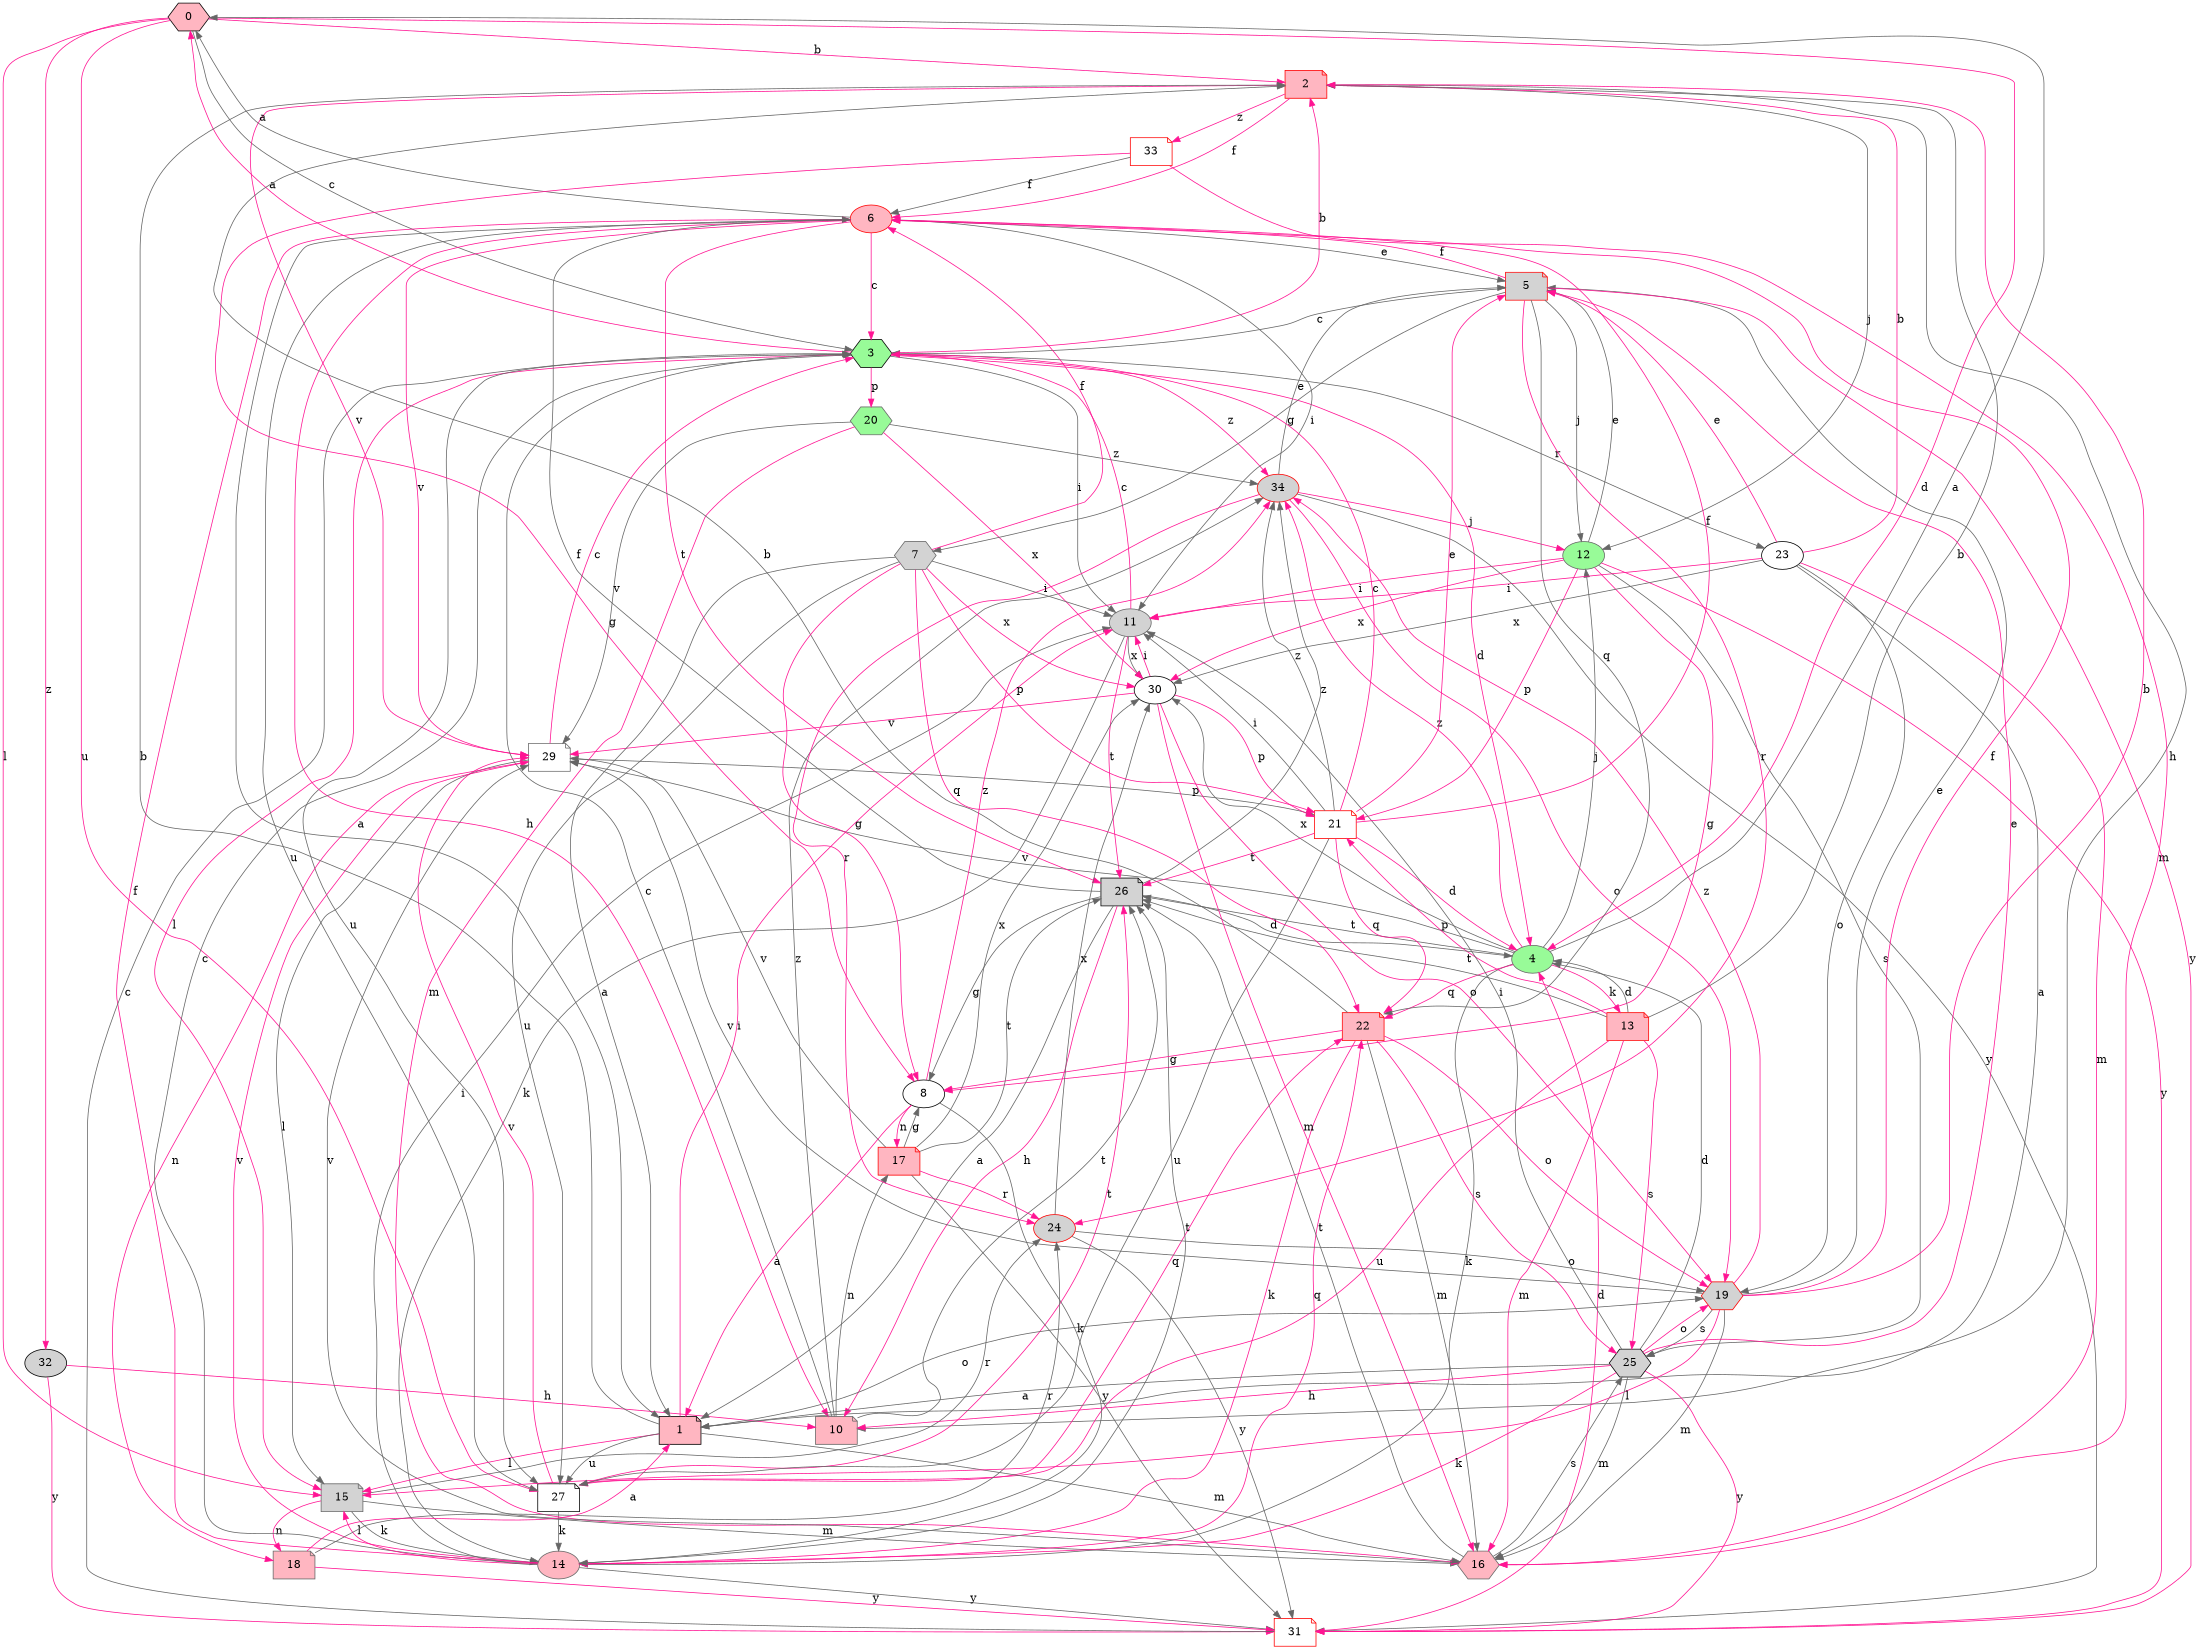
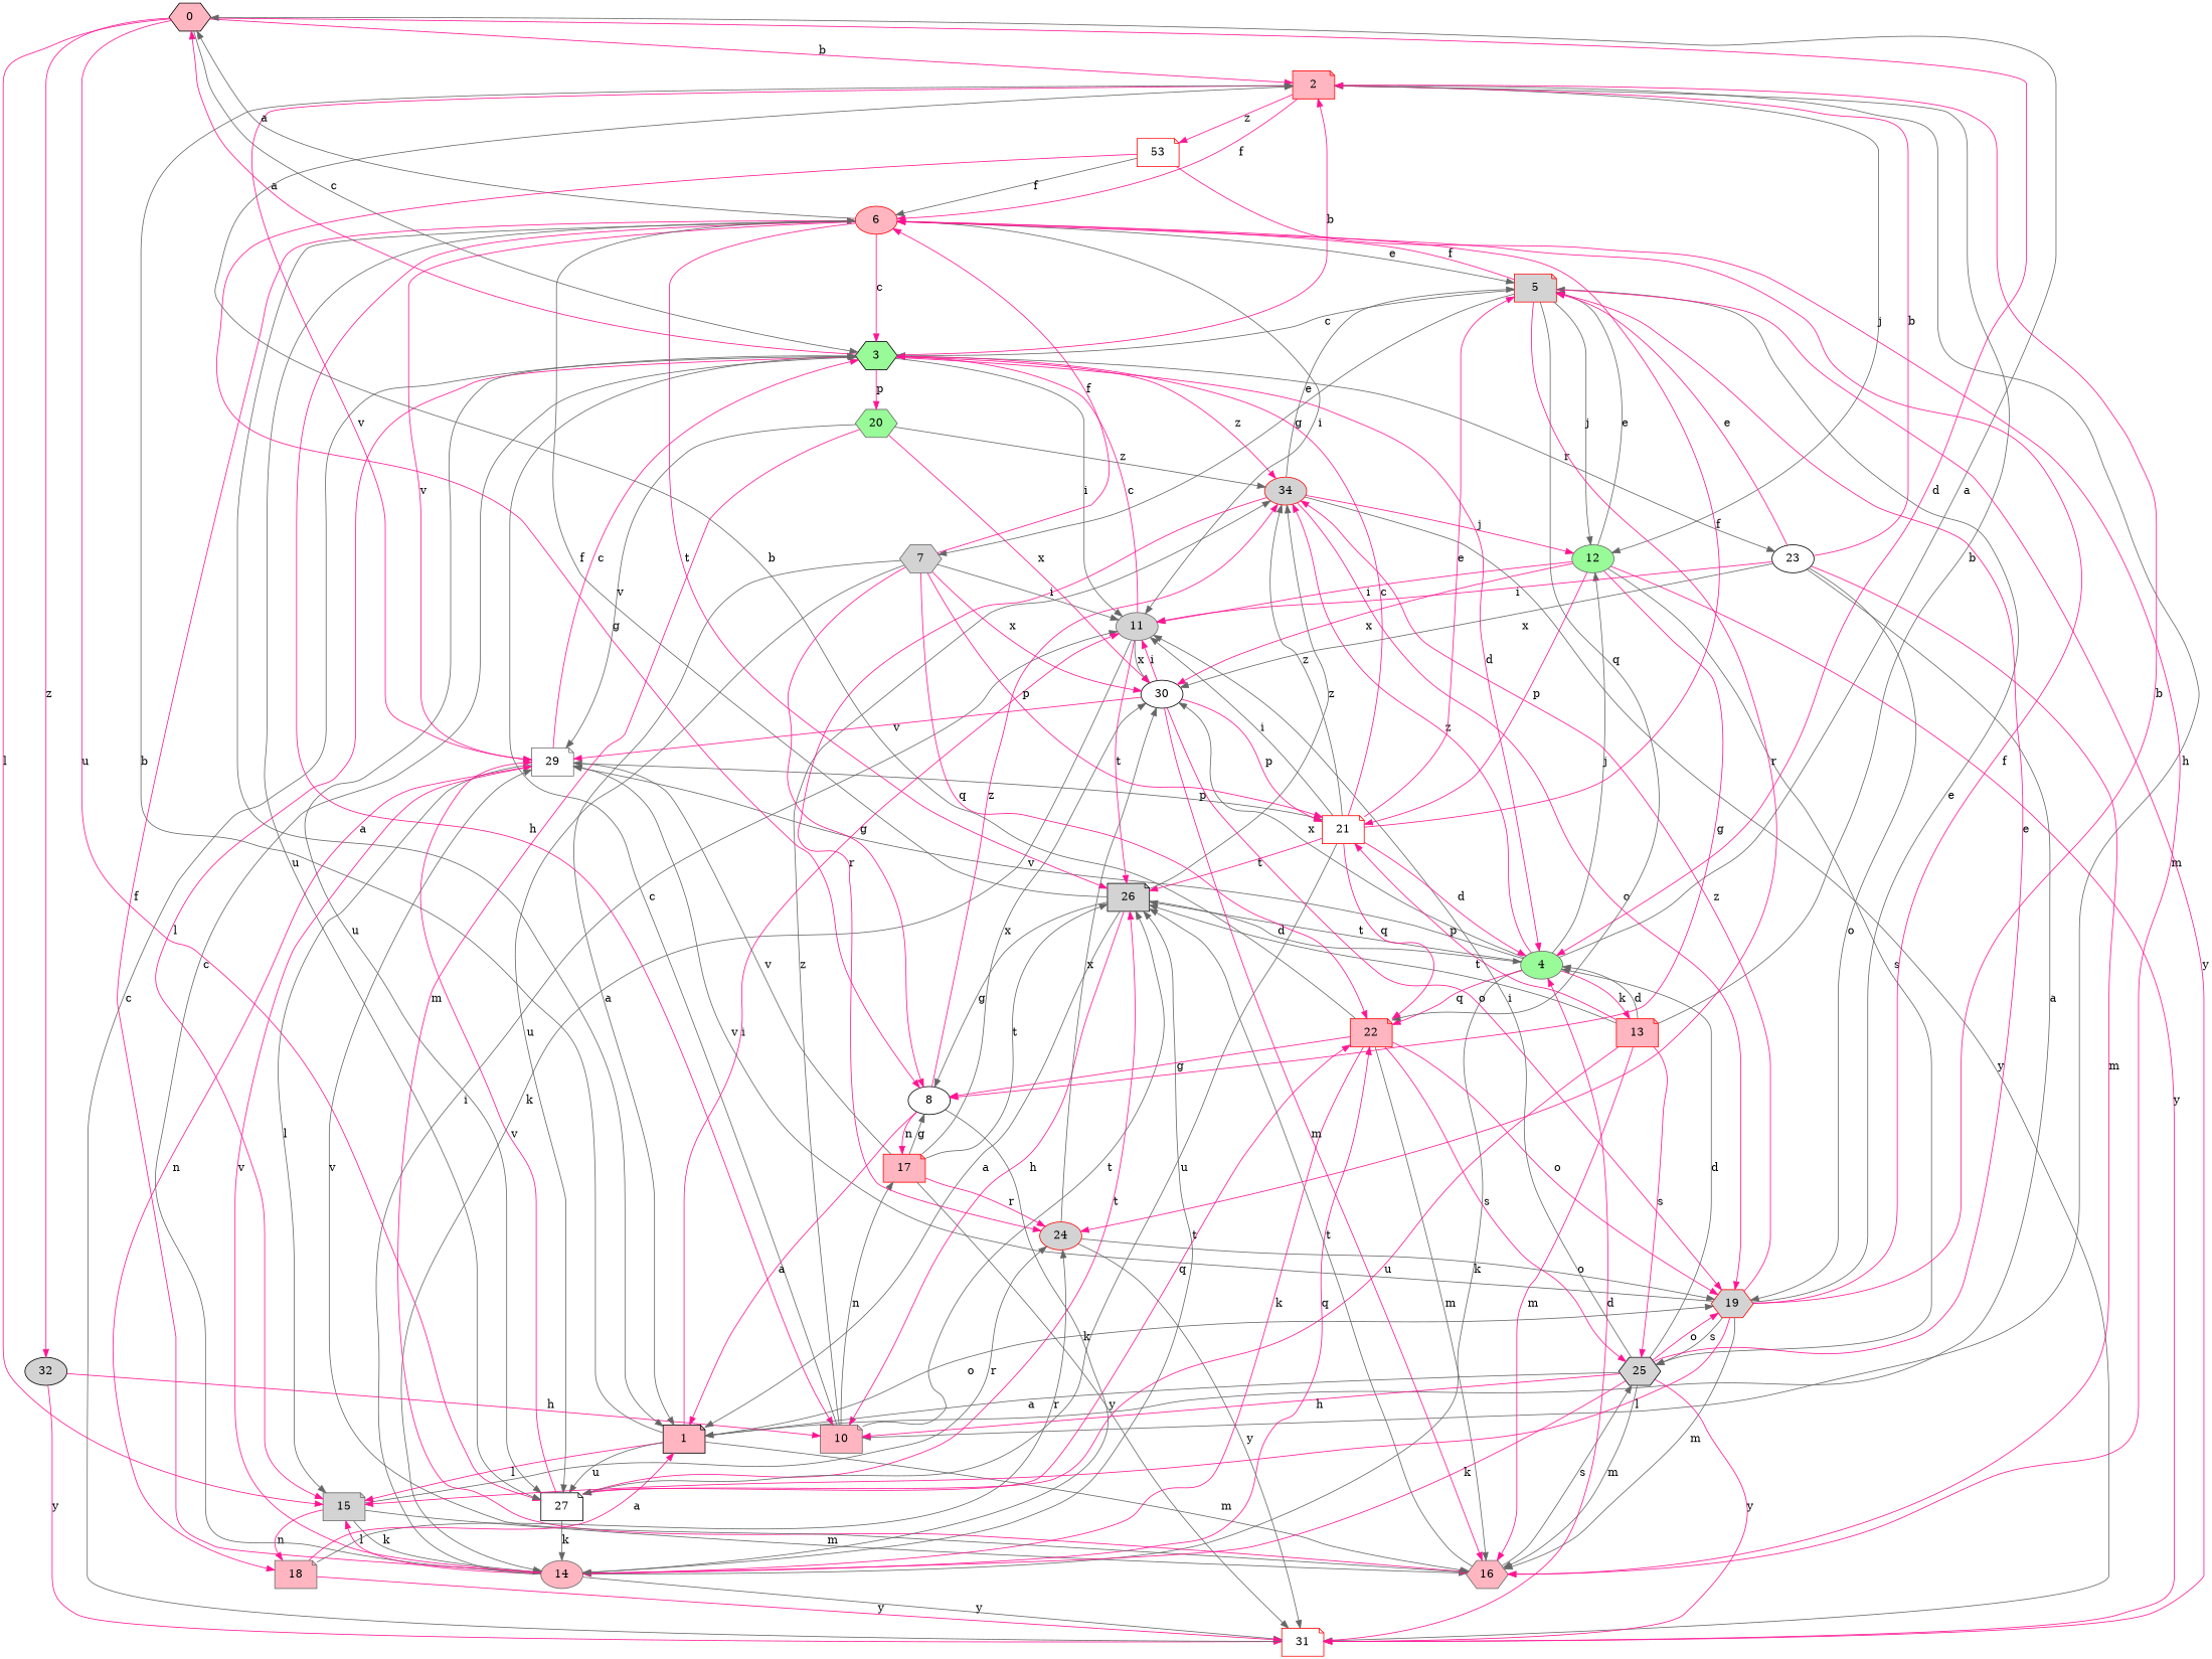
  strict digraph {
    node [color=red fillcolor=lightpink shape=note style=filled]
    edge [color=deeppink]
    0 [color=black shape=hexagon]
    2
    3 [color=black fillcolor=palegreen shape=hexagon]
    4 [color=gray40 fillcolor=palegreen shape=ellipse]
    15 [color=gray40 fillcolor=lightgrey]
    27 [color=black fillcolor=white]
    32 [color=black fillcolor=lightgrey shape=ellipse]
    6 [shape=ellipse]
    10 [color=gray40]
    12 [color=gray40 fillcolor=palegreen shape=ellipse]
    29 [color=gray40 fillcolor=white]
-   33 [fillcolor=white]
+   33 [fillcolor=white label=53]
    11 [color=gray40 fillcolor=lightgrey shape=ellipse]
    20 [color=gray40 fillcolor=palegreen shape=hexagon]
    23 [color=black fillcolor=white shape=ellipse]
    34 [fillcolor=lightgrey shape=ellipse]
    13
    14 [color=gray40 shape=ellipse]
    22
    26 [color=black fillcolor=lightgrey]
    30 [color=black fillcolor=white shape=ellipse]
    16 [color=gray40 shape=hexagon]
    24 [fillcolor=lightgrey shape=ellipse]
    18 [color=gray40]
    31 [fillcolor=white]
    1 [color=black]
    19 [fillcolor=lightgrey shape=hexagon]
    25 [color=black fillcolor=lightgrey shape=hexagon]
    5 [fillcolor=lightgrey]
    17
    8 [color=black fillcolor=white shape=ellipse]
    21 [fillcolor=white]
    7 [color=gray40 fillcolor=lightgrey shape=hexagon]
    0 -> 2 [label=b]
    0 -> 3 [color=gray40 label=c]
    0 -> 4 [label=d]
    0 -> 15 [label=l]
    0 -> 27 [label=u]
    0 -> 32 [label=z]
    2 -> 6 [label=f]
    2 -> 10 [color=gray40 label=h]
    2 -> 12 [color=gray40 label=j]
    2 -> 29 [label=v]
    2 -> 33 [label=z]
    3 -> 0 [label=a]
    3 -> 2 [label=b]
    3 -> 4 [label=d]
    3 -> 15 [label=l]
    3 -> 27 [color=gray40 label=u]
    3 -> 11 [color=gray40 label=i]
    3 -> 20 [label=p]
    3 -> 23 [color=gray40 label=r]
    3 -> 34 [label=z]
    4 -> 0 [color=gray40 label=a]
    4 -> 12 [color=gray40 label=j]
    4 -> 29 [color=gray40 label=v]
    4 -> 34 [label=z]
    4 -> 13 [label=k]
    4 -> 14 [color=gray40 label=k]
    4 -> 22 [label=q]
    4 -> 26 [color=gray40 label=t]
    4 -> 30 [color=gray40 label=x]
    15 -> 14 [color=gray40 label=k]
    15 -> 16 [color=gray40 label=m]
    15 -> 24 [color=gray40 label=r]
    15 -> 18 [label=n]
    27 -> 29 [label=v]
    27 -> 14 [color=gray40 label=k]
    27 -> 22 [label=q]
    27 -> 26 [label=t]
    32 -> 10 [label=h]
    32 -> 31 [label=y]
    6 -> 0 [color=gray40 label=a]
    6 -> 3 [label=c]
    6 -> 27 [color=gray40 label=u]
    6 -> 10 [label=h]
    6 -> 29 [label=v]
    6 -> 11 [color=gray40 label=i]
    6 -> 26 [label=t]
    6 -> 1 [color=gray40 label=a]
    6 -> 5 [color=gray40 label=e]
    10 -> 3 [color=gray40 label=c]
    10 -> 34 [color=gray40 label=z]
    10 -> 26 [color=gray40 label=t]
    10 -> 17 [color=gray40 label=n]
    12 -> 11 [label=i]
    12 -> 30 [label=x]
    12 -> 31 [label=y]
    12 -> 25 [color=gray40 label=s]
    12 -> 5 [color=gray40 label=e]
    12 -> 8 [label=g]
    12 -> 21 [label=p]
    29 -> 3 [label=c]
    29 -> 15 [color=gray40 label=l]
    29 -> 18 [label=n]
    29 -> 21 [color=gray40 label=p]
    33 -> 6 [color=gray40 label=f]
    33 -> 16 [label=m]
    33 -> 8 [label=g]
    11 -> 3 [label=c]
    11 -> 14 [color=gray40 label=k]
    11 -> 26 [label=t]
    11 -> 30 [color=gray40 label=x]
    20 -> 29 [color=gray40 label=v]
    20 -> 34 [color=gray40 label=z]
    20 -> 30 [label=x]
    20 -> 16 [label=m]
    23 -> 2 [label=b]
    23 -> 11 [label=i]
    23 -> 30 [color=gray40 label=x]
    23 -> 16 [label=m]
    23 -> 1 [color=gray40 label=a]
    23 -> 19 [color=gray40 label=o]
    23 -> 5 [label=e]
    34 -> 12 [label=j]
    34 -> 24 [label=r]
    34 -> 31 [color=gray40 label=y]
    34 -> 19 [label=o]
    34 -> 5 [color=gray40 label=e]
    13 -> 2 [color=gray40 label=b]
    13 -> 4 [color=gray40 label=d]
    13 -> 27 [label=u]
    13 -> 26 [color=gray40 label=t]
    13 -> 16 [label=m]
    13 -> 25 [label=s]
    13 -> 21 [label=p]
    14 -> 3 [color=gray40 label=c]
    14 -> 15 [label=l]
    14 -> 6 [label=f]
    14 -> 29 [label=v]
    14 -> 11 [color=gray40 label=i]
    14 -> 22 [label=q]
    14 -> 26 [color=gray40 label=t]
    14 -> 31 [color=gray40 label=y]
    22 -> 2 [color=gray40 label=b]
    22 -> 14 [label=k]
    22 -> 16 [color=gray40 label=m]
    22 -> 19 [label=o]
    22 -> 25 [label=s]
    22 -> 8 [label=g]
    26 -> 4 [color=gray40 label=d]
    26 -> 6 [color=gray40 label=f]
    26 -> 10 [label=h]
    26 -> 34 [color=gray40 label=z]
    26 -> 1 [color=gray40 label=a]
    26 -> 8 [color=gray40 label=g]
    30 -> 29 [label=v]
    30 -> 11 [label=i]
    30 -> 16 [label=m]
    30 -> 19 [label=o]
    30 -> 21 [label=p]
    16 -> 29 [color=gray40 label=v]
    16 -> 26 [color=gray40 label=t]
    16 -> 25 [color=gray40 label=s]
    24 -> 30 [color=gray40 label=x]
    24 -> 31 [color=gray40 label=y]
    24 -> 19 [color=gray40 label=o]
    18 -> 24 [color=gray40 label=r]
    18 -> 31 [label=y]
    18 -> 1 [label=a]
    31 -> 3 [color=gray40 label=c]
    31 -> 4 [label=d]
    1 -> 2 [color=gray40 label=b]
    1 -> 15 [label=l]
    1 -> 27 [color=gray40 label=u]
    1 -> 11 [label=i]
    1 -> 16 [color=gray40 label=m]
    1 -> 19 [color=gray40 label=o]
    19 -> 2 [label=b]
    19 -> 15 [label=l]
    19 -> 6 [label=f]
    19 -> 29 [color=gray40 label=v]
    19 -> 34 [label=z]
    19 -> 16 [color=gray40 label=m]
    19 -> 25 [color=gray40 label=s]
    19 -> 5 [color=gray40 label=e]
    25 -> 4 [color=gray40 label=d]
    25 -> 10 [label=h]
    25 -> 11 [color=gray40 label=i]
    25 -> 14 [label=k]
    25 -> 16 [color=gray40 label=m]
    25 -> 31 [label=y]
    25 -> 1 [color=gray40 label=a]
    25 -> 19 [label=o]
    25 -> 5 [label=e]
    5 -> 3 [color=gray40 label=c]
    5 -> 6 [label=f]
    5 -> 12 [color=gray40 label=j]
    5 -> 22 [color=gray40 label=q]
    5 -> 24 [label=r]
    5 -> 31 [label=y]
    5 -> 7 [color=gray40 label=g]
    17 -> 29 [color=gray40 label=v]
    17 -> 26 [color=gray40 label=t]
    17 -> 30 [color=gray40 label=x]
    17 -> 24 [label=r]
    17 -> 31 [color=gray40 label=y]
    17 -> 8 [color=gray40 label=g]
    8 -> 34 [label=z]
    8 -> 14 [color=gray40 label=k]
    8 -> 1 [label=a]
    8 -> 17 [label=n]
    21 -> 3 [label=c]
    21 -> 4 [label=d]
    21 -> 27 [color=gray40 label=u]
    21 -> 6 [label=f]
    21 -> 11 [color=gray40 label=i]
    21 -> 34 [color=gray40 label=z]
    21 -> 22 [label=q]
    21 -> 26 [label=t]
    21 -> 5 [label=e]
    7 -> 27 [color=gray40 label=u]
    7 -> 6 [label=f]
    7 -> 11 [color=gray40 label=i]
    7 -> 22 [label=q]
    7 -> 30 [label=x]
    7 -> 1 [color=gray40 label=a]
    7 -> 8 [label=g]
    7 -> 21 [label=p]
  }
